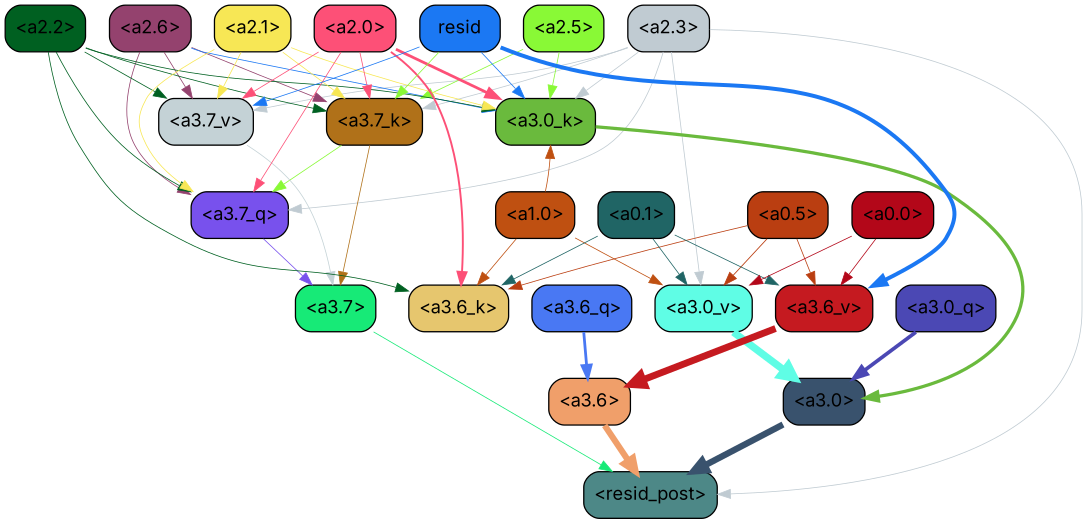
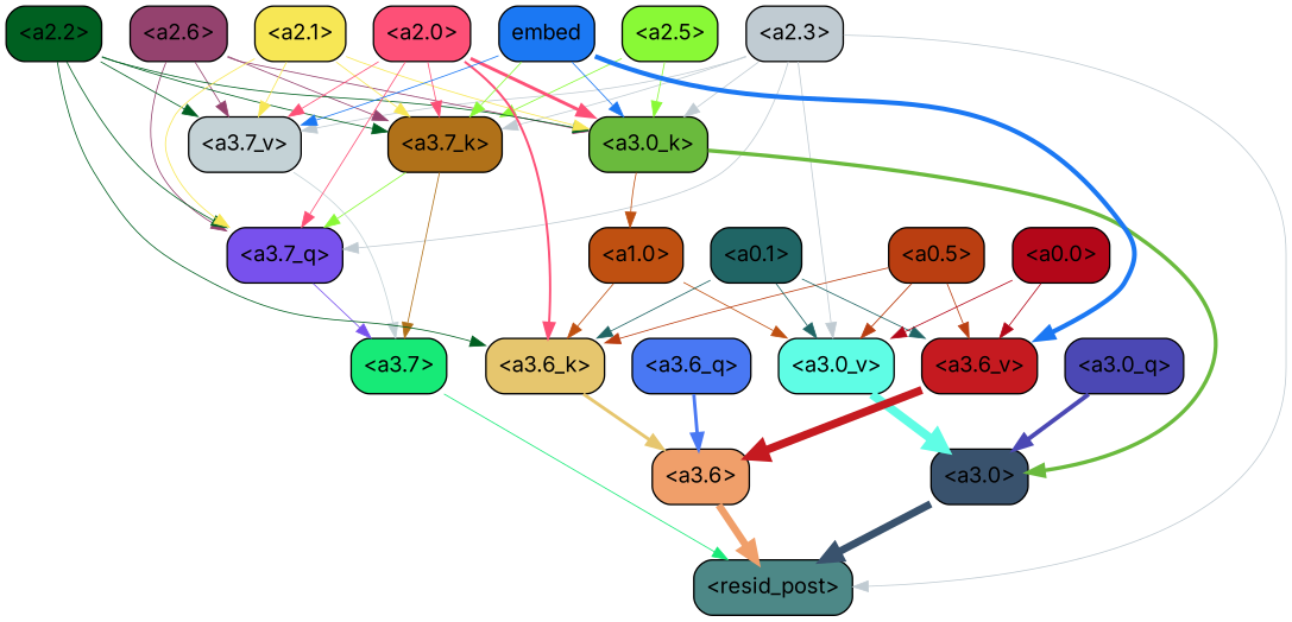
  strict digraph {
    fontname=Inter
    splines=true
    node [color=black fontname=Inter shape=box style="filled, rounded"]
    edge [color="#c0cbd2" fontname=Inter penwidth=0.6]
    "<a3.7>" [fillcolor="#17ea77"]
    "<resid_post>" [fillcolor="#4d8887"]
    "<a3.6>" [fillcolor="#f09f6a"]
    "<a3.0>" [fillcolor="#39526d"]
    "<a2.3>" [fillcolor="#c0cbd2"]
    "<a3.7_q>" [fillcolor="#7851ed"]
    "<a3.7_k>" [fillcolor="#b07119"]
    "<a3.0_k>" [fillcolor="#6aba3d"]
    "<a3.7_v>" [fillcolor="#c4d2d6"]
    "<a3.0_v>" [fillcolor="#5ffde5"]
    "<a3.6_q>" [fillcolor="#4978f3"]
    "<a3.0_q>" [fillcolor="#4b48b4"]
    "<a3.6_k>" [fillcolor="#e6c66e"]
    "<a3.6_v>" [fillcolor="#c51a20"]
    "<a2.6>" [fillcolor="#94426e"]
    "<a2.5>" [fillcolor="#89f936"]
    "<a2.2>" [fillcolor="#006021"]
    "<a2.1>" [fillcolor="#f7e755"]
    "<a2.0>" [fillcolor="#fd5077"]
-   embed [fillcolor="#1b78f3" label=resid]
+   embed [fillcolor="#1b78f3"]
    "<a1.0>" [fillcolor="#bf5011"]
    "<a0.5>" [fillcolor="#ba3e11"]
    "<a0.1>" [fillcolor="#206565"]
    "<a0.0>" [fillcolor="#b30719"]
    "<a3.7>" -> "<resid_post>" [color="#17ea77"]
    "<a3.6>" -> "<resid_post>" [color="#f09f6a" penwidth=4.7534414529800415]
    "<a3.0>" -> "<resid_post>" [color="#39526d" penwidth=4.898576855659485]
    "<a2.3>" -> "<resid_post>"
    "<a2.3>" -> "<a3.7_q>"
    "<a2.3>" -> "<a3.7_k>"
    "<a2.3>" -> "<a3.0_k>"
    "<a2.3>" -> "<a3.7_v>"
    "<a2.3>" -> "<a3.0_v>"
    "<a3.7_q>" -> "<a3.7>" [color="#7851ed"]
    "<a3.7_k>" -> "<a3.7>" [color="#b07119"]
    "<a3.7_k>" -> "<a3.7_q>" [color="#89f936"]
    "<a3.0_k>" -> "<a3.0>" [color="#6aba3d" penwidth=2.520303964614868]
    "<a3.7_v>" -> "<a3.7>" [color="#c4d2d6"]
    "<a3.0_v>" -> "<a3.0>" [color="#5ffde5" penwidth=5.680712580680847]
    "<a3.6_q>" -> "<a3.6>" [color="#4978f3" penwidth=2.160832464694977]
    "<a3.0_q>" -> "<a3.0>" [color="#4b48b4" penwidth=2.870753765106201]
+   "<a3.6_k>" -> "<a3.6>" [color="#e6c66e" penwidth=2.13908451795578]
    "<a3.6_v>" -> "<a3.6>" [color="#c51a20" penwidth=5.297133803367615]
    "<a2.6>" -> "<a3.7_q>" [color="#94426e"]
    "<a2.6>" -> "<a3.7_k>" [color="#94426e"]
-   "<a2.6>" -> "<a3.0_k>" [color="#1b78f3"]
+   "<a2.6>" -> "<a3.0_k>" [color="#94426e"]
    "<a2.6>" -> "<a3.7_v>" [color="#94426e"]
    "<a2.5>" -> "<a3.7_k>" [color="#89f936"]
    "<a2.5>" -> "<a3.0_k>" [color="#89f936"]
    "<a2.2>" -> "<a3.7_q>" [color="#006021"]
    "<a2.2>" -> "<a3.7_k>" [color="#006021"]
    "<a2.2>" -> "<a3.0_k>" [color="#006021"]
    "<a2.2>" -> "<a3.7_v>" [color="#006021"]
    "<a2.2>" -> "<a3.6_k>" [color="#006021"]
    "<a2.1>" -> "<a3.7_q>" [color="#f7e755"]
    "<a2.1>" -> "<a3.7_k>" [color="#f7e755"]
    "<a2.1>" -> "<a3.0_k>" [color="#f7e755"]
    "<a2.1>" -> "<a3.7_v>" [color="#f7e755"]
    "<a2.0>" -> "<a3.7_q>" [color="#fd5077"]
    "<a2.0>" -> "<a3.7_k>" [color="#fd5077"]
    "<a2.0>" -> "<a3.0_k>" [color="#fd5077" penwidth=2.142689883708954]
    "<a2.0>" -> "<a3.7_v>" [color="#fd5077"]
    "<a2.0>" -> "<a3.6_k>" [color="#fd5077" penwidth=1.4855384826660156]
    embed -> "<a3.7_k>" [color="#89f936"]
    embed -> "<a3.0_k>" [color="#1b78f3" penwidth=0.6015868484973907]
    embed -> "<a3.7_v>" [color="#1b78f3"]
    embed -> "<a3.6_v>" [color="#1b78f3" penwidth=3.067279100418091]
-   "<a1.0>" -> "<a3.0_k>" [color="#bf5011"]
+   "<a3.0_k>" -> "<a1.0>" [color="#bf5011"]
    "<a1.0>" -> "<a3.0_v>" [color="#bf5011"]
    "<a1.0>" -> "<a3.6_k>" [color="#bf5011"]
    "<a0.5>" -> "<a3.0_v>" [color="#ba3e11" penwidth=0.6549575447570533]
    "<a0.5>" -> "<a3.6_k>" [color="#ba3e11"]
    "<a0.5>" -> "<a3.6_v>" [color="#ba3e11"]
    "<a0.1>" -> "<a3.0_v>" [color="#206565"]
    "<a0.1>" -> "<a3.6_k>" [color="#206565"]
    "<a0.1>" -> "<a3.6_v>" [color="#206565"]
    "<a0.0>" -> "<a3.0_v>" [color="#b30719"]
    "<a0.0>" -> "<a3.6_v>" [color="#b30719"]
  }
